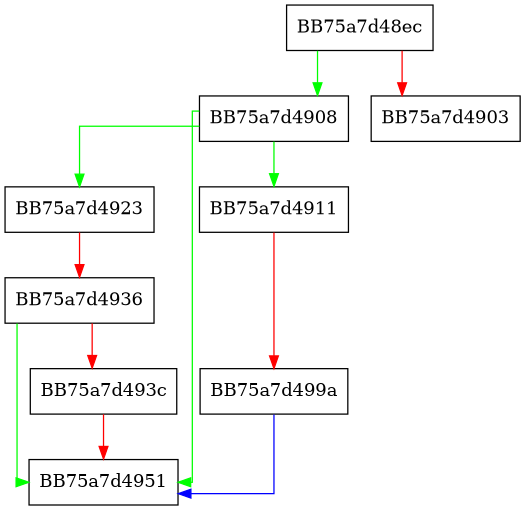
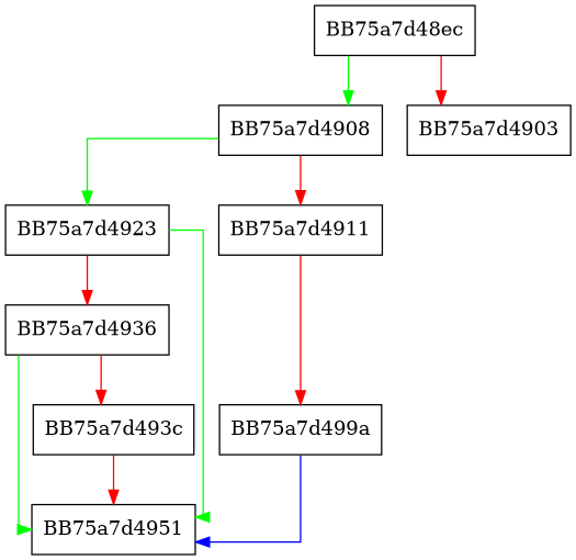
  digraph {
    splines=ortho
    node [shape=box]
    edge [color=red]
    BB75a7d48ec
    BB75a7d4908
    BB75a7d4903
    BB75a7d4923
    BB75a7d4911
    BB75a7d4951
    BB75a7d4936
    n8 [label=BB75a7d499a]
    BB75a7d493c
    BB75a7d48ec -> BB75a7d4908 [color=green]
    BB75a7d48ec -> BB75a7d4903
    BB75a7d4908 -> BB75a7d4923 [color=green]
-   BB75a7d4908 -> BB75a7d4911 [color=green]
-   BB75a7d4908 -> BB75a7d4951 [color=green]
+   BB75a7d4908 -> BB75a7d4911
+   BB75a7d4923 -> BB75a7d4951 [color=green]
    BB75a7d4923 -> BB75a7d4936
    BB75a7d4911 -> n8
    BB75a7d4936 -> BB75a7d4951 [color=green]
    BB75a7d4936 -> BB75a7d493c
    n8 -> BB75a7d4951 [color=blue]
    BB75a7d493c -> BB75a7d4951
  }
